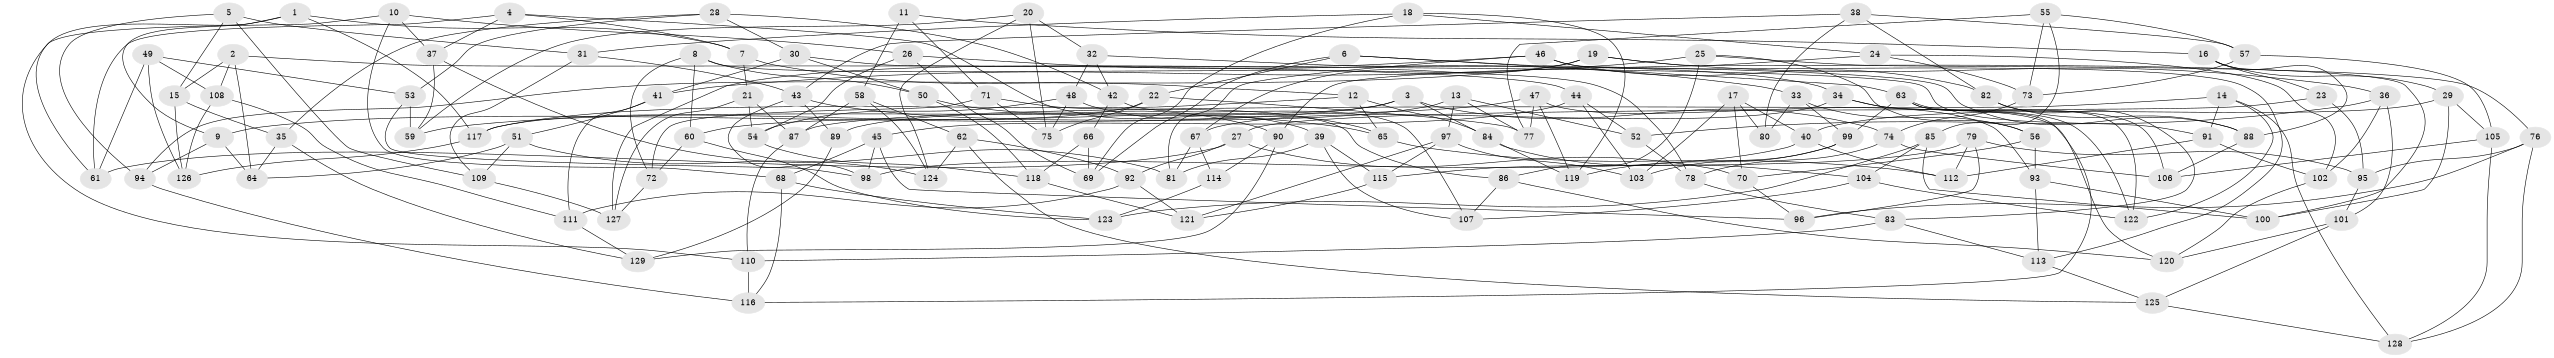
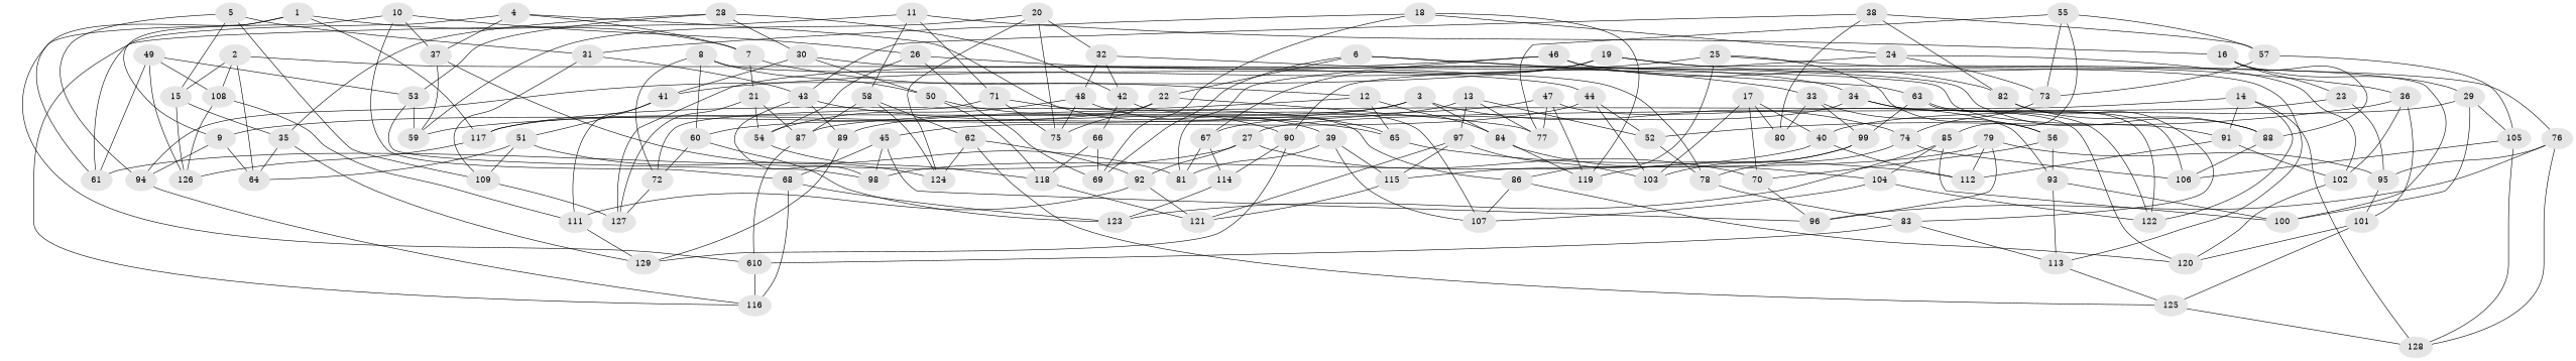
  graph {
    node [color=gray90 style=filled]
    1
    7
    9
    61
    117
    12
    21
    64
    94
    126
    2
    15
    44
    108
    35
    52
    103
    45
    111
    3
    74
    84
    89
    78
    106
    119
    104
    129
    4
    37
    39
    59
    81
    107
    115
    5
    31
    109
    43
    116
    127
    6
    22
    63
    69
    88
    77
    75
    122
    99
    65
    87
    54
    8
    50
    60
    72
    90
    118
    123
    83
    10
    26
    68
-   110
+   110 [label=610]
    33
    11
    16
    58
    71
    23
    29
    124
    62
    86
    112
    13
    97
    121
    14
    91
    128
    102
    27
    95
    40
    100
    105
    17
    70
    80
    98
    96
    18
    24
    73
    19
    36
    67
    101
    114
    20
    32
    42
    34
    48
    92
    120
    25
    41
    56
    76
    51
    93
    28
    30
    53
    66
    125
    38
    57
    82
    46
    113
    47
    49
    55
    85
    79
    1 -- 7
    1 -- 9
    1 -- 61
    1 -- 117
    7 -- 12
    7 -- 21
    9 -- 64
    9 -- 94
    117 -- 126
    12 -- 117
    12 -- 84
    12 -- 65
    21 -- 127
    21 -- 87
    21 -- 54
    94 -- 116
    2 -- 64
    2 -- 15
    2 -- 44
    2 -- 108
    15 -- 126
    15 -- 35
    44 -- 52
    44 -- 103
    44 -- 45
    108 -- 126
    108 -- 111
    35 -- 64
    35 -- 129
    52 -- 78
    45 -- 68
    45 -- 98
    45 -- 96
    111 -- 129
    3 -- 9
    3 -- 74
    3 -- 84
    3 -- 89
    74 -- 78
    74 -- 106
    84 -- 119
    84 -- 104
    89 -- 129
    78 -- 83
    104 -- 107
    104 -- 122
    4 -- 7
    4 -- 61
    4 -- 37
    4 -- 39
    37 -- 59
    37 -- 81
    39 -- 81
    39 -- 107
    39 -- 115
    115 -- 121
    5 -- 94
    5 -- 15
    5 -- 31
    5 -- 109
    31 -- 109
    31 -- 43
    109 -- 127
    43 -- 89
    43 -- 65
    43 -- 98
    6 -- 22
    6 -- 63
    6 -- 69
    6 -- 88
    22 -- 117
    22 -- 77
    22 -- 75
    63 -- 106
    63 -- 122
    63 -- 99
    88 -- 106
    99 -- 103
    99 -- 119
    65 -- 112
    87 -- 110
    54 -- 118
    8 -- 78
    8 -- 50
    8 -- 60
    8 -- 72
    50 -- 90
    50 -- 118
    60 -- 72
    60 -- 123
    72 -- 127
    90 -- 129
    90 -- 114
    118 -- 121
    83 -- 110
    83 -- 113
    10 -- 37
    10 -- 26
    10 -- 68
    10 -- 110
    26 -- 69
    26 -- 54
    26 -- 33
    68 -- 116
    68 -- 123
    110 -- 116
    33 -- 99
    33 -- 80
    33 -- 56
-   63 -- 116
+   11 -- 116
    11 -- 16
    11 -- 58
    11 -- 71
    16 -- 88
    16 -- 23
    16 -- 29
    58 -- 87
    58 -- 124
    58 -- 62
    71 -- 75
    71 -- 72
    71 -- 86
    23 -- 27
    23 -- 95
    29 -- 40
    29 -- 100
    29 -- 105
    62 -- 124
    62 -- 92
    62 -- 125
    86 -- 107
    86 -- 120
    13 -- 52
    13 -- 77
    13 -- 60
    13 -- 97
    97 -- 103
    97 -- 115
    97 -- 121
    14 -- 122
    14 -- 87
    14 -- 91
    14 -- 128
    91 -- 112
    91 -- 102
    102 -- 120
    27 -- 61
    27 -- 70
    27 -- 92
    95 -- 101
    40 -- 112
    40 -- 98
    105 -- 106
    105 -- 128
    17 -- 103
    17 -- 40
    17 -- 70
    17 -- 80
    70 -- 96
    18 -- 119
    18 -- 31
    18 -- 69
    18 -- 24
    24 -- 90
    24 -- 102
    24 -- 73
    73 -- 74
    19 -- 94
    19 -- 100
    19 -- 36
    19 -- 67
    36 -- 52
    36 -- 102
    36 -- 101
    67 -- 81
    67 -- 114
    101 -- 120
    101 -- 125
    114 -- 123
    20 -- 59
    20 -- 75
    20 -- 124
    20 -- 32
    32 -- 42
    32 -- 34
    32 -- 48
    42 -- 107
    42 -- 66
    34 -- 122
    34 -- 67
    34 -- 120
    48 -- 75
    48 -- 65
    48 -- 54
    92 -- 111
    92 -- 121
    25 -- 86
    25 -- 41
    25 -- 56
    25 -- 76
    41 -- 111
    41 -- 51
    56 -- 70
    56 -- 93
    76 -- 128
    76 -- 95
    76 -- 96
    51 -- 64
    51 -- 109
    51 -- 124
    93 -- 100
    93 -- 113
    28 -- 35
    28 -- 42
    28 -- 30
    28 -- 53
    30 -- 50
    30 -- 91
    30 -- 41
    53 -- 59
    53 -- 98
    66 -- 69
    66 -- 118
    125 -- 128
    38 -- 43
    38 -- 80
    38 -- 57
    38 -- 82
    57 -- 105
    57 -- 73
    82 -- 88
    82 -- 83
    46 -- 81
    46 -- 127
    46 -- 82
    46 -- 113
    113 -- 125
    47 -- 119
    47 -- 59
    47 -- 77
    47 -- 93
    49 -- 61
    49 -- 126
    49 -- 108
    49 -- 53
    55 -- 77
    55 -- 73
    55 -- 57
    55 -- 85
    85 -- 104
    85 -- 123
    85 -- 100
    79 -- 115
    79 -- 112
    79 -- 95
    79 -- 96
  }
